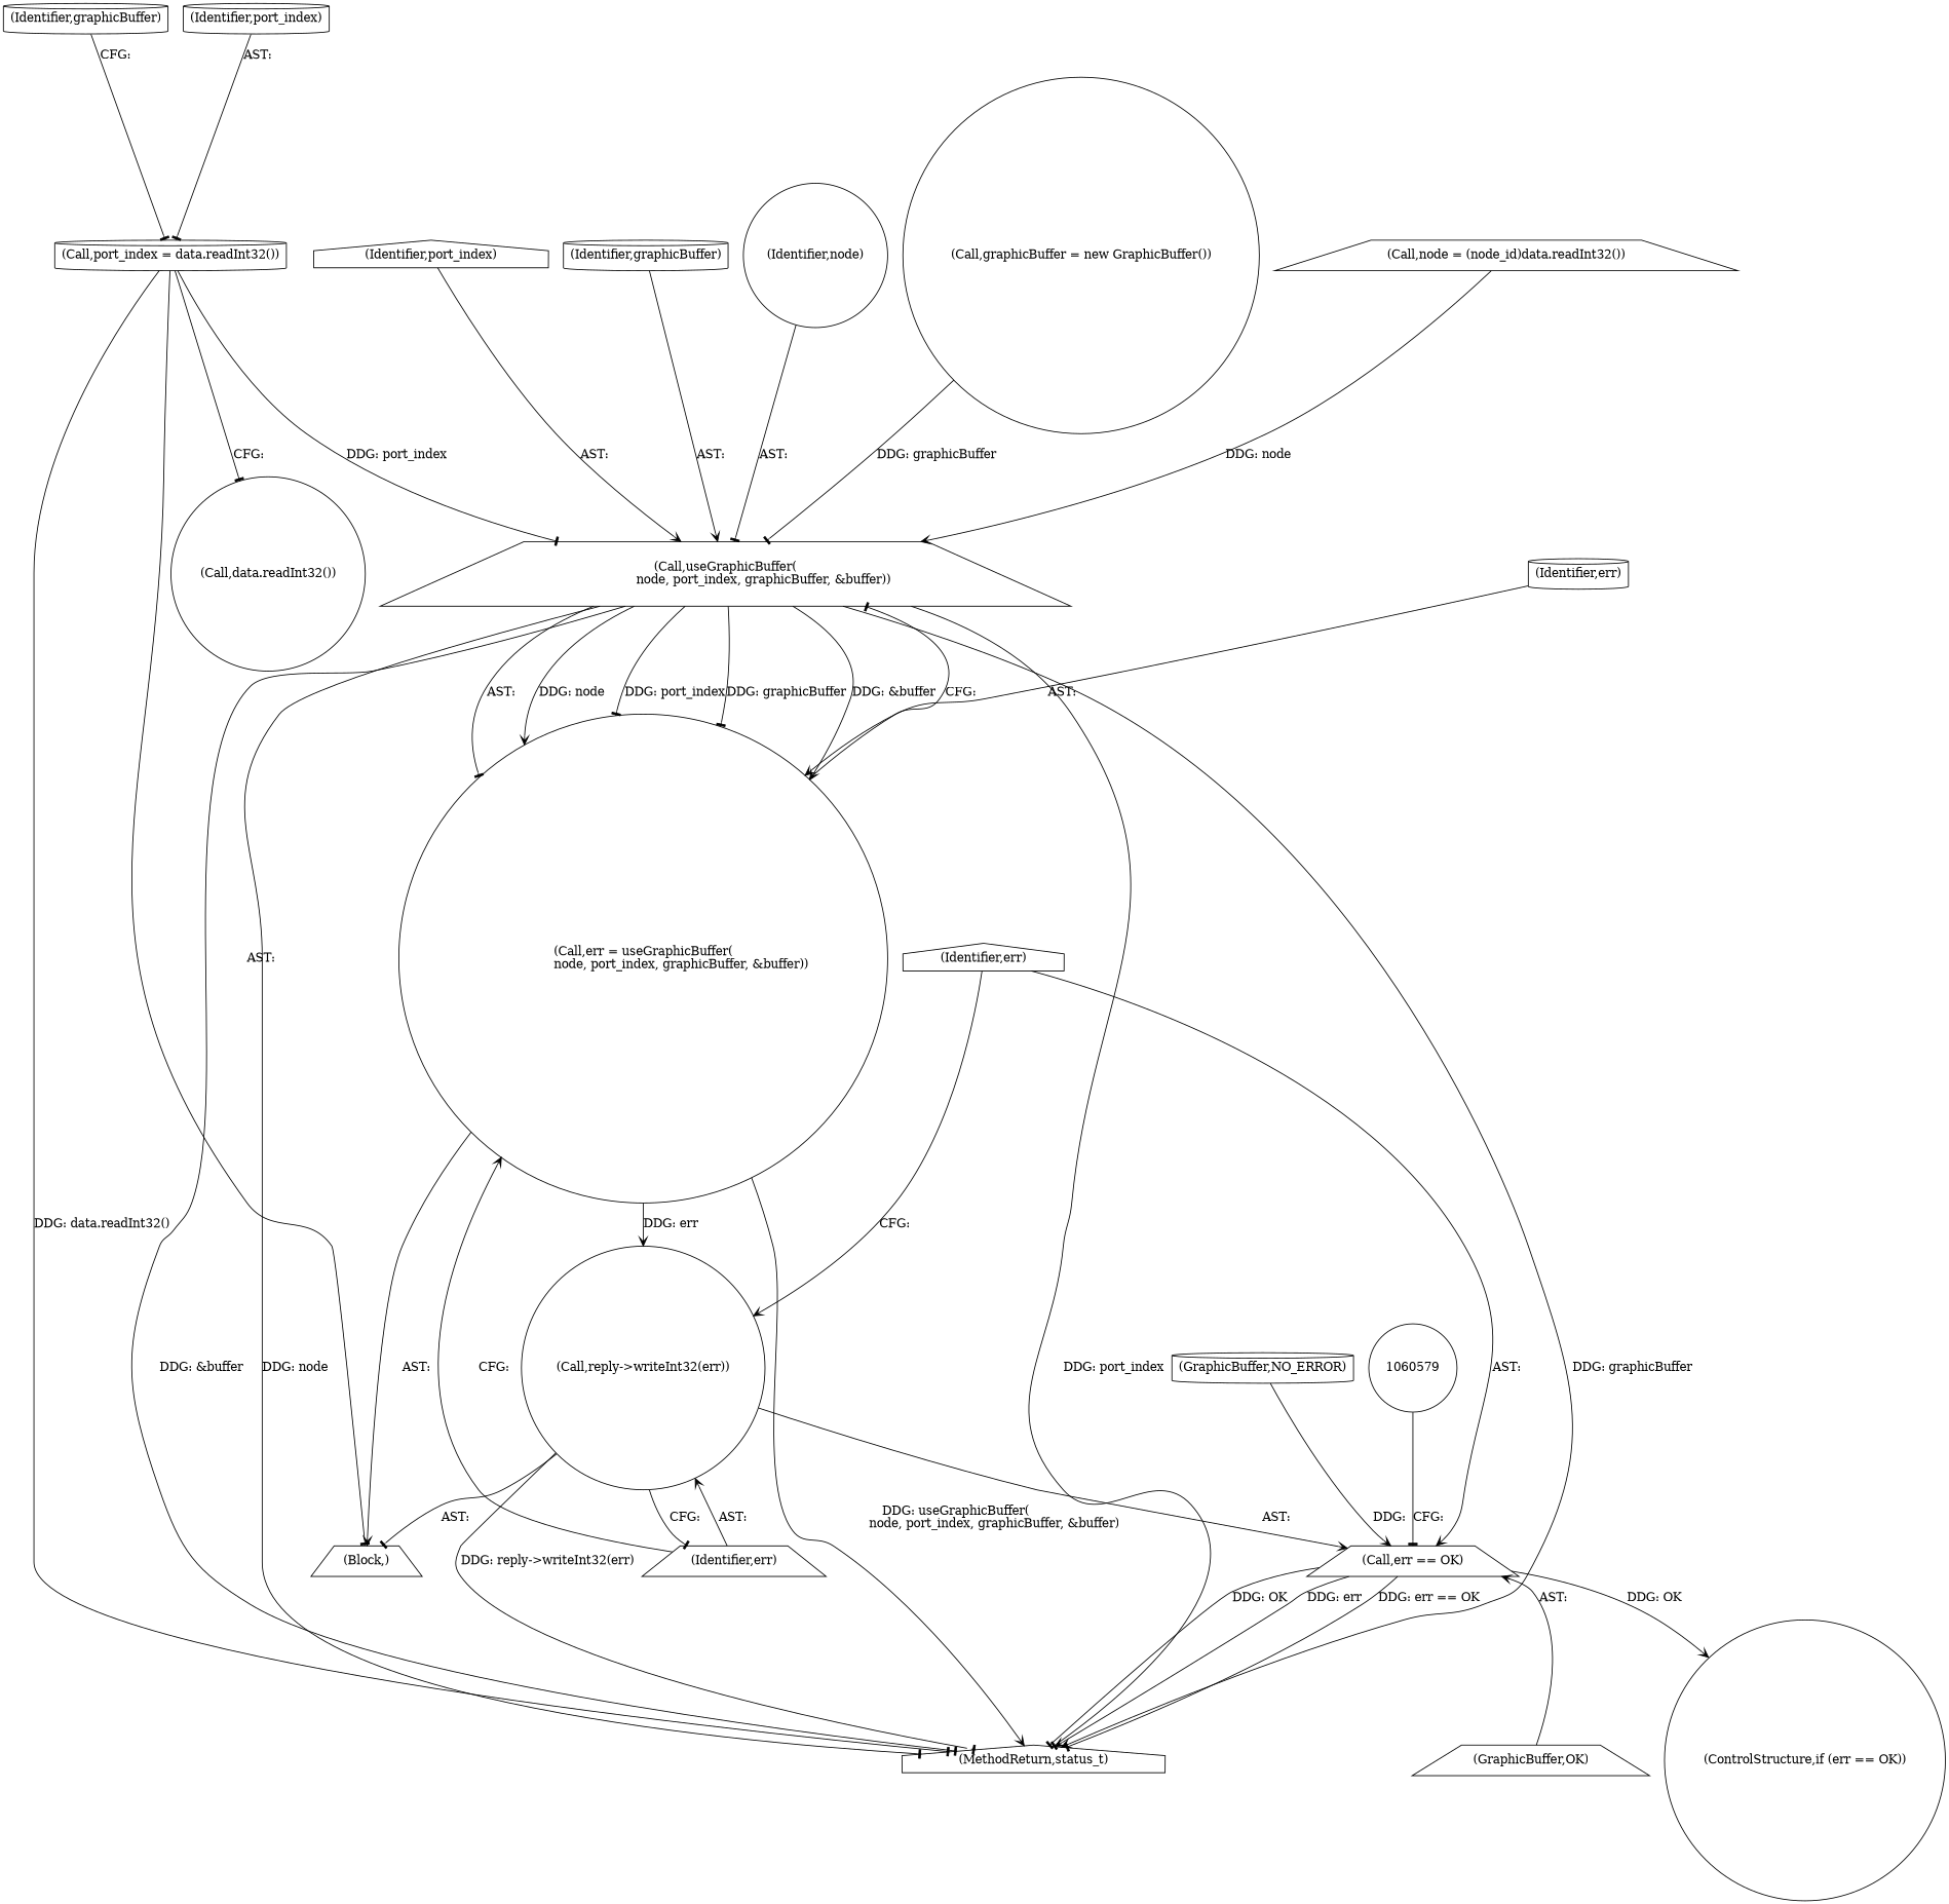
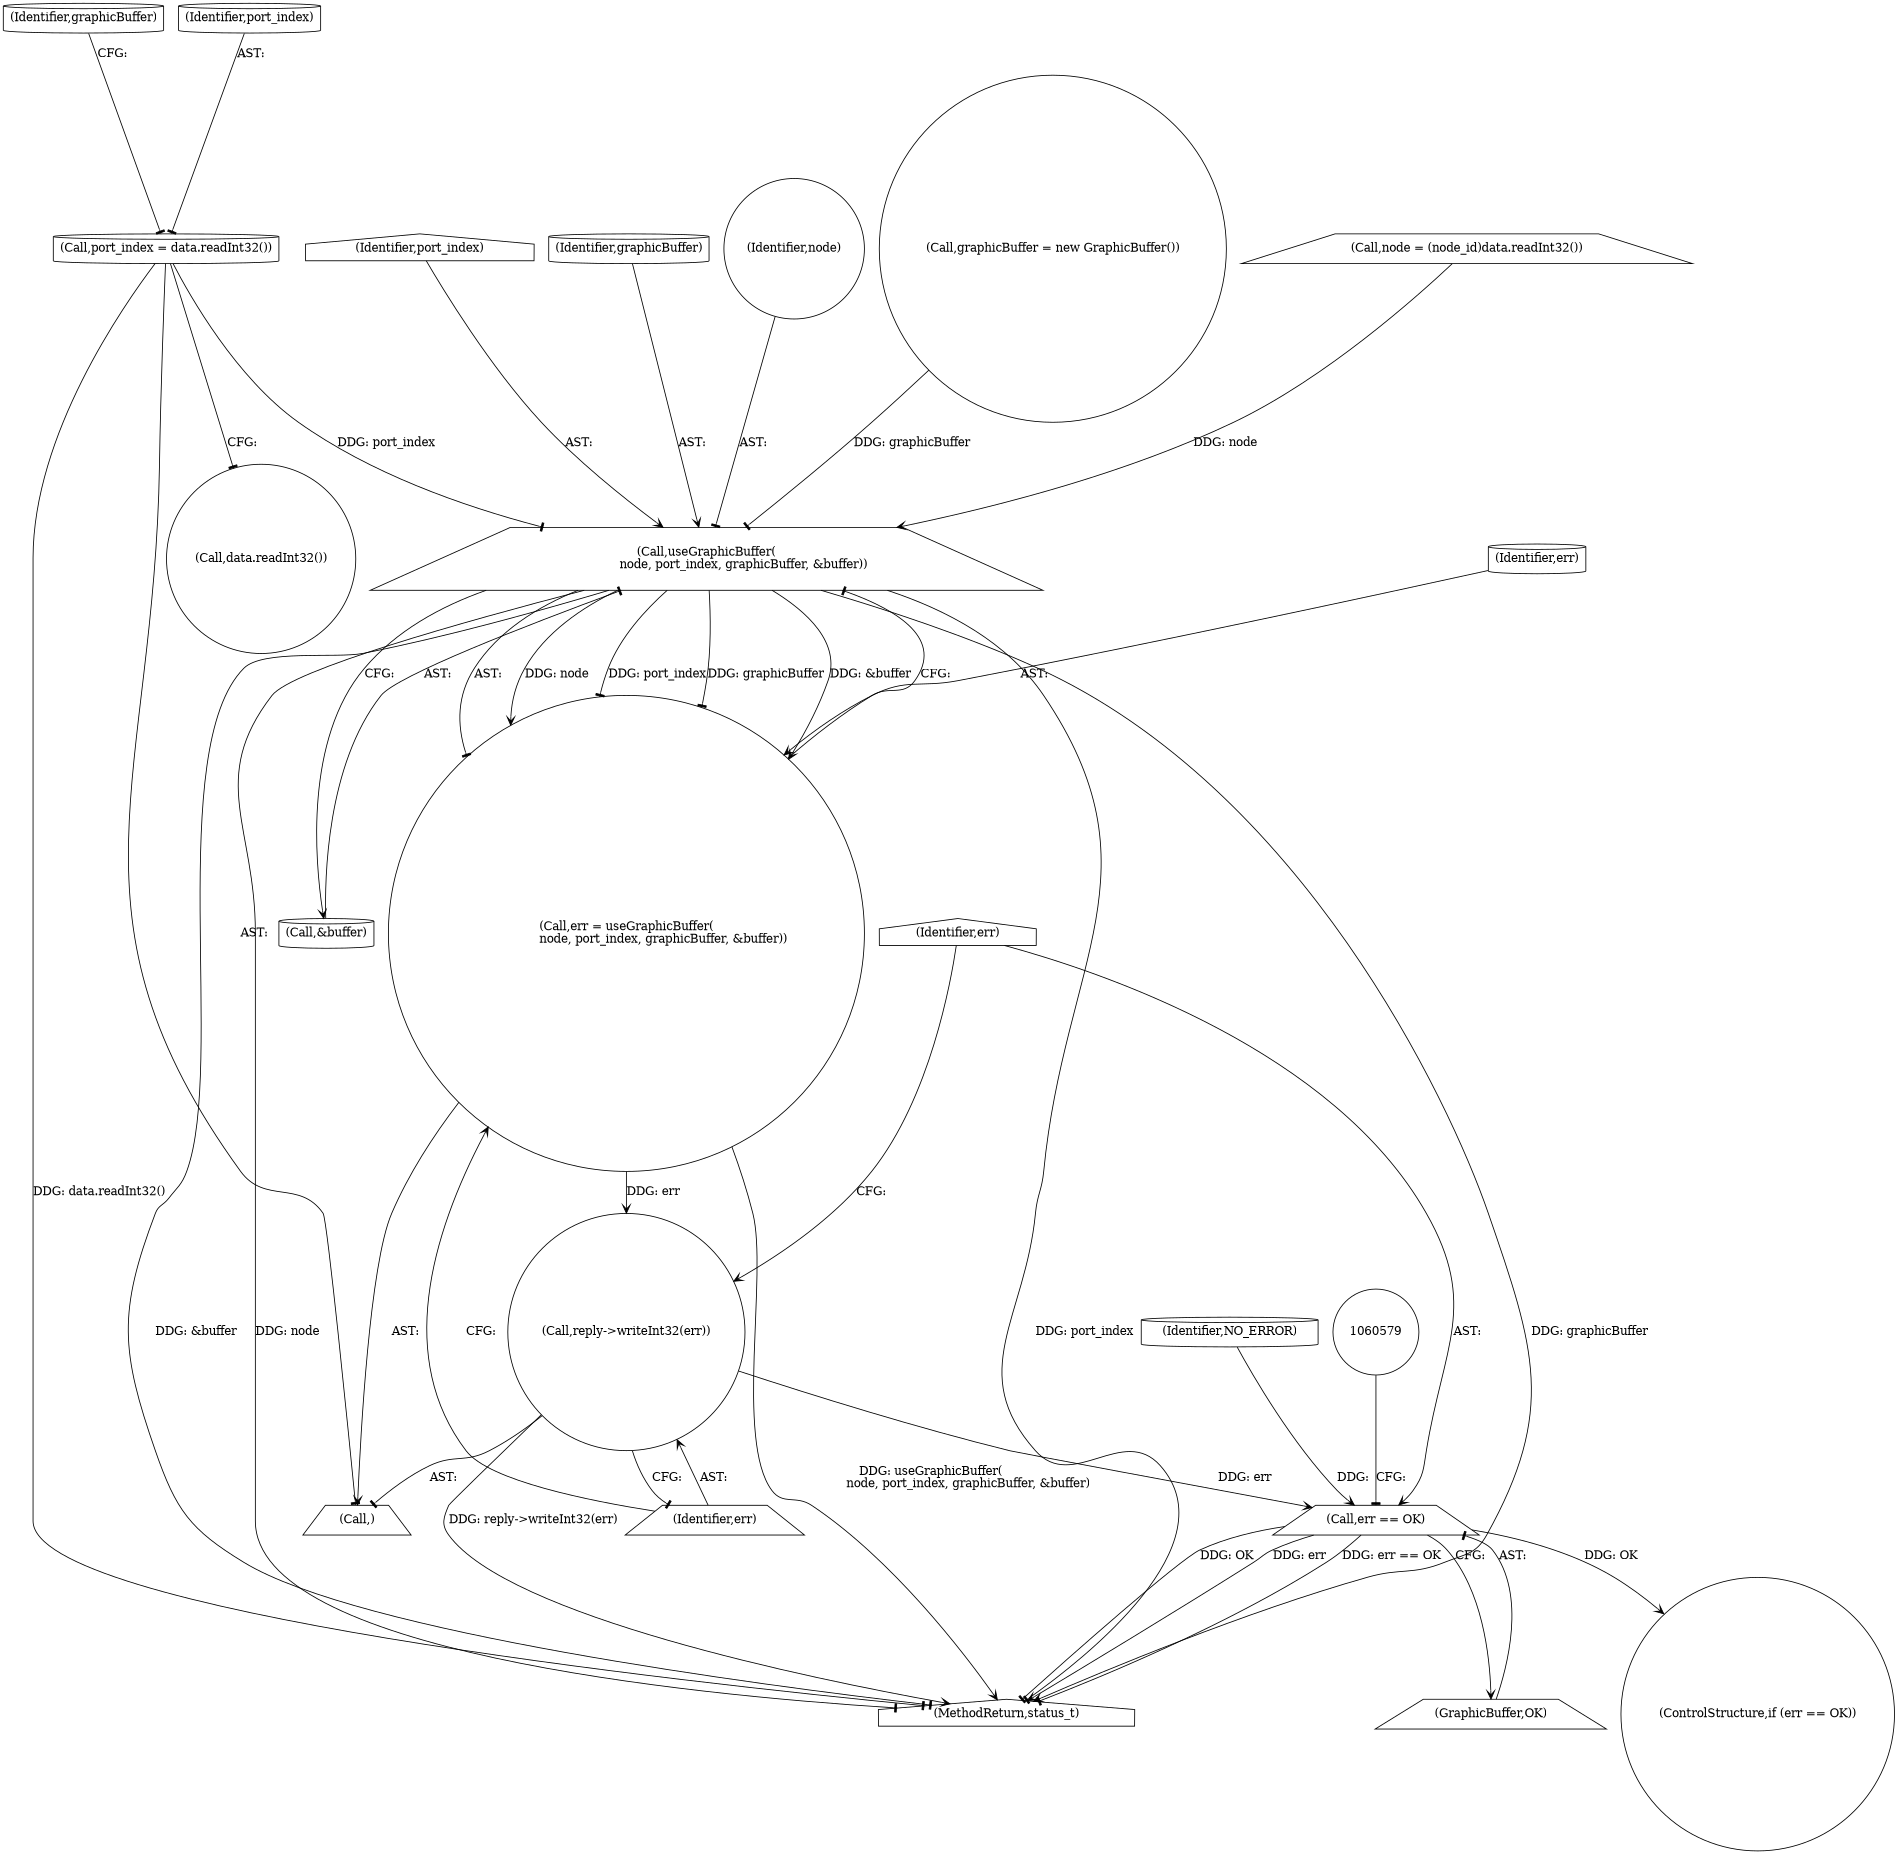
  digraph {
    node [shape=cylinder]
    edge [arrowhead=tee]
    n1 [label="(Call,port_index = data.readInt32())"]
    n2 [label="(Call,useGraphicBuffer(\n                    node, port_index, graphicBuffer, &buffer))" shape=trapezium]
    n3 [label="(MethodReturn,status_t)" shape=house]
    n4 [label="(Call,data.readInt32())" shape=circle]
-   n5 [label="(Block,)" shape=trapezium]
+   n5 [label="(Call,)" shape=trapezium]
    n6 [label="(Call,err = useGraphicBuffer(\n                    node, port_index, graphicBuffer, &buffer))" shape=circle]
+   n7 [label="(Call,&buffer)"]
    n8 [label="(Call,reply->writeInt32(err))" shape=circle]
    n9 [label="(Call,err == OK)" shape=trapezium]
    n10 [label="(Identifier,err)" shape=trapezium]
    n11 [label="(ControlStructure,if (err == OK))" shape=circle]
    n12 [label="(GraphicBuffer,OK)" shape=trapezium]
    n13 [label="(Identifier,graphicBuffer)"]
    n14 [label="(Identifier,err)" shape=house]
    n15 [label="(Identifier,port_index)"]
    n16 [label="(Call,node = (node_id)data.readInt32())" shape=trapezium]
    n17 [label="(Identifier,port_index)" shape=house]
    n18 [label="(Identifier,graphicBuffer)"]
-   n19 [label="(GraphicBuffer,NO_ERROR)"]
+   n19 [label="(Identifier,NO_ERROR)"]
    n20 [label="(Identifier,node)" shape=circle]
    n21 [label="(Identifier,err)"]
    n22 [label="(Call,graphicBuffer = new GraphicBuffer())" shape=circle]
    n23 [label=1060579 shape=circle]
    n1 -> n2 [label="DDG: port_index"]
    n1 -> n3 [label="DDG: data.readInt32()"]
    n1 -> n4 [label="CFG: "]
    n1 -> n5 [label="AST: "]
    n2 -> n3 [label="DDG: &buffer"]
    n2 -> n3 [label="DDG: port_index"]
    n2 -> n3 [arrowhead=vee label="DDG: graphicBuffer"]
    n2 -> n3 [label="DDG: node"]
    n2 -> n6 [label="AST: "]
    n2 -> n6 [arrowhead=vee label="DDG: node"]
    n2 -> n6 [label="DDG: port_index"]
    n2 -> n6 [label="DDG: graphicBuffer"]
    n2 -> n6 [arrowhead=vee label="DDG: &buffer"]
+   n2 -> n7 [arrowhead=vee label="CFG: "]
    n6 -> n2 [label="CFG: "]
    n6 -> n3 [arrowhead=vee label="DDG: useGraphicBuffer(\n                    node, port_index, graphicBuffer, &buffer)"]
    n6 -> n5 [arrowhead=vee label="AST: "]
    n6 -> n8 [arrowhead=vee label="DDG: err"]
-   n8 -> n3 [label="DDG: reply->writeInt32(err)"]
+   n7 -> n2 [label="AST: "]
+   n8 -> n3 [arrowhead=vee label="DDG: reply->writeInt32(err)"]
    n8 -> n5 [label="AST: "]
-   n8 -> n9 [arrowhead=vee label="AST: "]
+   n8 -> n9 [arrowhead=vee label="DDG: err"]
    n8 -> n10 [label="CFG: "]
    n9 -> n3 [label="DDG: OK"]
    n9 -> n3 [arrowhead=vee label="DDG: err"]
    n9 -> n3 [label="DDG: err == OK"]
    n9 -> n11 [arrowhead=vee label="DDG: OK"]
+   n9 -> n12 [arrowhead=vee label="CFG: "]
    n10 -> n6 [arrowhead=vee label="CFG: "]
    n10 -> n8 [arrowhead=vee label="AST: "]
-   n12 -> n9 [arrowhead=vee label="AST: "]
+   n12 -> n9 [label="AST: "]
    n13 -> n1 [label="CFG: "]
    n14 -> n8 [arrowhead=vee label="CFG: "]
    n14 -> n9 [arrowhead=vee label="AST: "]
    n15 -> n1 [label="AST: "]
    n16 -> n2 [arrowhead=vee label="DDG: node"]
    n17 -> n2 [arrowhead=vee label="AST: "]
    n18 -> n2 [arrowhead=vee label="AST: "]
    n19 -> n9 [arrowhead=vee label="DDG: "]
    n20 -> n2 [label="AST: "]
    n21 -> n6 [arrowhead=vee label="AST: "]
    n22 -> n2 [label="DDG: graphicBuffer"]
    n23 -> n9 [label="CFG: "]
  }
